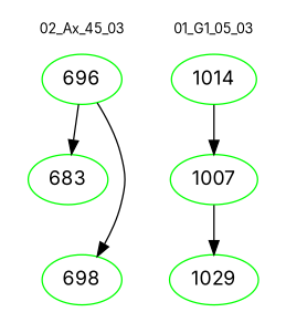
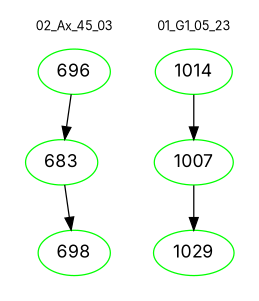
  digraph {
    fontname=Inter
    node [color=green fontname=Inter]
    edge [color=black fontname=Inter]
    n1 [label=696]
    n2 [label=683]
    n3 [label=698]
    n4 [label=1014]
    n5 [label=1007]
    n6 [label=1029]
    subgraph cluster_1 {
      color=white
      fontsize=10
      label="02_Ax_45_03"
      n1
      n2
      n3
    }
    subgraph cluster_2 {
      color=white
      fontsize=10
-     label="01_G1_05_03"
+     label="01_G1_05_23"
      n4
      n5
      n6
    }
    n1 -> n2
-   n1 -> n3
+   n2 -> n3
    n4 -> n5
    n5 -> n6
  }
